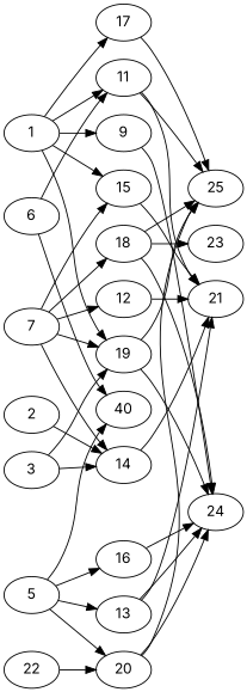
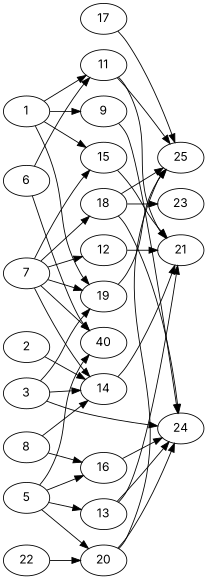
  digraph {
    fontname=Inter
    rankdir=LR
    node [alpha=0.19 fontname=Inter]
    edge [fontname=Inter]
    1 [alpha=0.13 expect_size=49872896]
    9 [alpha=0.17 expect_size=43802624]
    11 [alpha=0.14 expect_size=23497728]
    15 [alpha=0.17 expect_size=32750592]
    17 [alpha=0.13 expect_size=38405120]
    19 [alpha=0.11 expect_size=49786880]
    24 [alpha=0.14 expect_size=34248704]
    21 [alpha=0.02 expect_size=33657856]
    25 [alpha=0.04 expect_size=45418496]
    14 [alpha=0.05 expect_size=36747264]
    2 [alpha=0.08 expect_size=8827904]
    3 [alpha=0.05 expect_size=17615872]
    13 [alpha=0.18 expect_size=25909248]
    5 [expect_size=44462080]
    n15 [alpha=0.16 expect_size=29046784 label=40]
    16 [alpha=0.07 expect_size=30829568]
    20 [alpha=0.07 expect_size=43661312]
    22 [expect_size=19701760]
    6 [alpha=0.03 expect_size=45713408]
    7 [expect_size=35814400]
    12 [alpha=0.08 expect_size=7305216]
    18 [alpha=0.03 expect_size=36235264]
    23 [alpha=0.01 expect_size=39283712]
+   8 [alpha=0.06 expect_size=13058048]
    1 -> 9
    1 -> 11
    1 -> 15
-   1 -> 17
    1 -> 19
    9 -> 24
    11 -> 21
    11 -> 25
    15 -> 21
    17 -> 25
-   19 -> 24
+   3 -> 24
    19 -> 25
    14 -> 21
    2 -> 14
    3 -> 19
    3 -> 14
    13 -> 24
    13 -> 21
    5 -> 13
    5 -> n15
    5 -> 16
    5 -> 20
    16 -> 24
    20 -> 24
    20 -> 25
    22 -> 20
    6 -> 11
    6 -> n15
    7 -> 15
    7 -> 19
    7 -> 14
+   7 -> n15
    7 -> 12
    7 -> 18
    12 -> 21
    18 -> 24
    18 -> 25
    18 -> 23
+   8 -> 14
+   8 -> 16
  }
